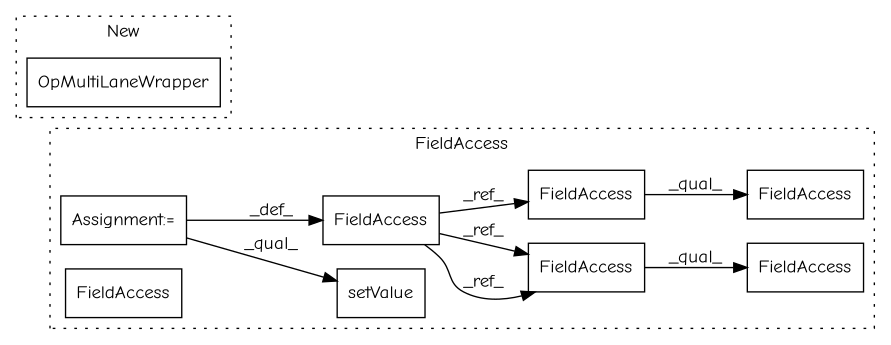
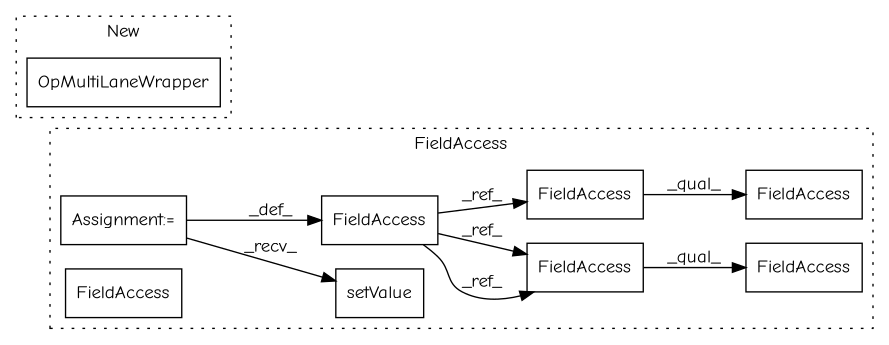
  digraph {
    fontname="Comic Neue"
    rankdir=LR
    node [a=22 fontname="Comic Neue" l=17 s=2695 shape=box]
    edge [fontname="Comic Neue"]
    n1 [a=32 l="9,1" label=setValue s="2986,2997"]
    n2 [a=7 l=1 label="Assignment:=" s=1925]
    n3 [label=FieldAccess s=1908]
    n4 [label=FieldAccess]
    n5 [l=24 label=FieldAccess]
    n6 [l=24 label=FieldAccess s=2946]
    n7 [label=FieldAccess]
    n8 [label=FieldAccess s=2946]
    n9 [a=32 l="19,1" label=OpMultiLaneWrapper s="1896,1935"]
    subgraph cluster_1 {
      label=FieldAccess
      style=dotted
      n1
      n2
      n3
      n4
      n5
      n6
      n7
      n8
    }
    subgraph cluster_2 {
      label=New
      style=dotted
      n9
    }
-   n2 -> n1 [label=_qual_]
+   n2 -> n1 [label=_recv_]
    n2 -> n3 [label=_def_]
    n3 -> n7 [label=_ref_]
    n3 -> n7 [label=_ref_]
    n3 -> n8 [label=_ref_]
    n7 -> n5 [label=_qual_]
    n8 -> n6 [label=_qual_]
  }
